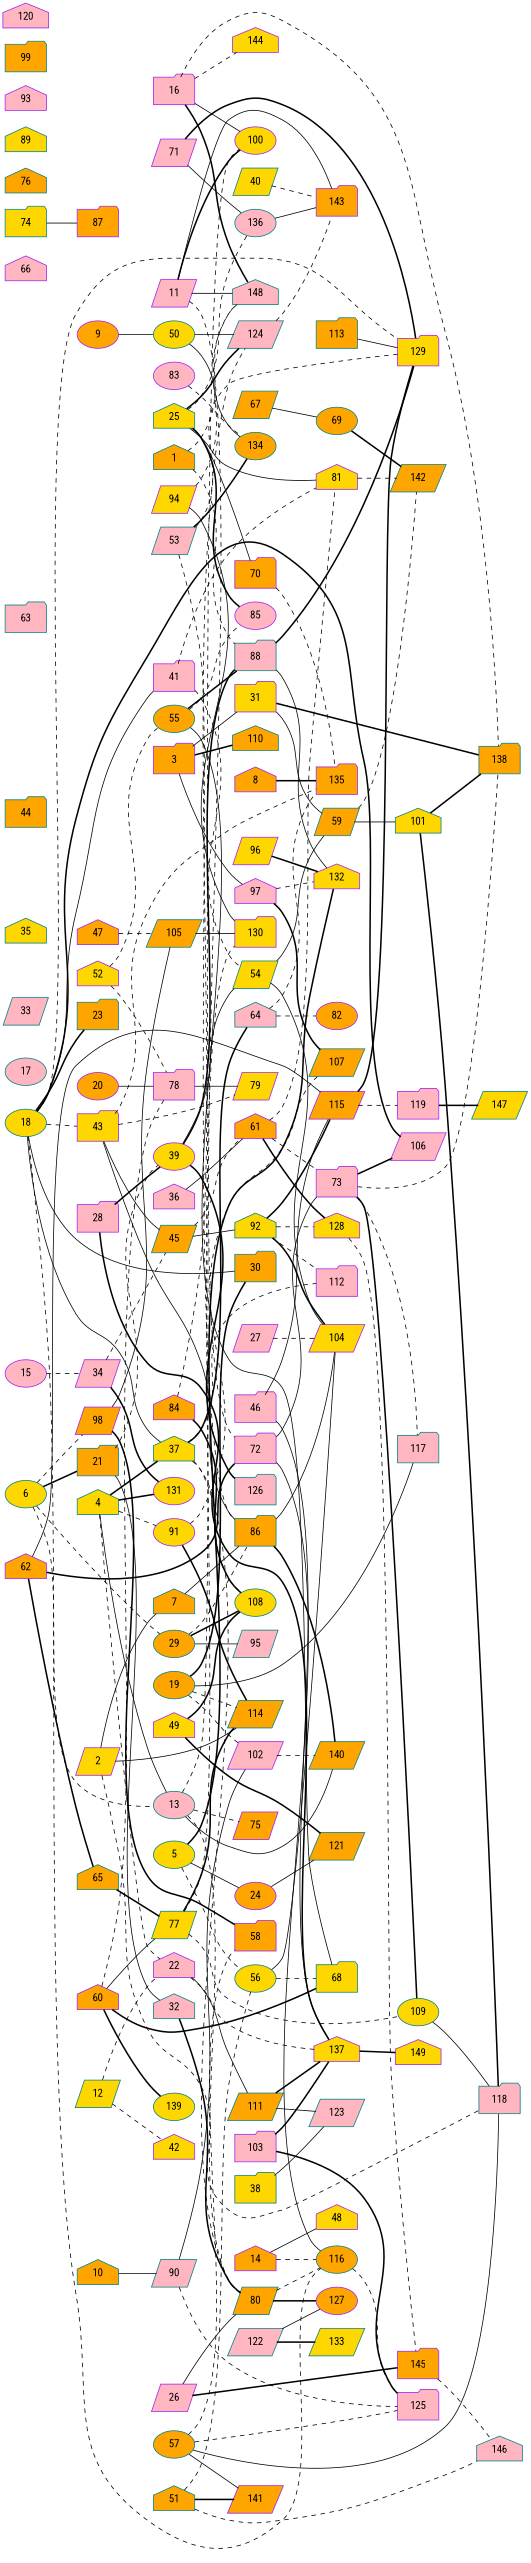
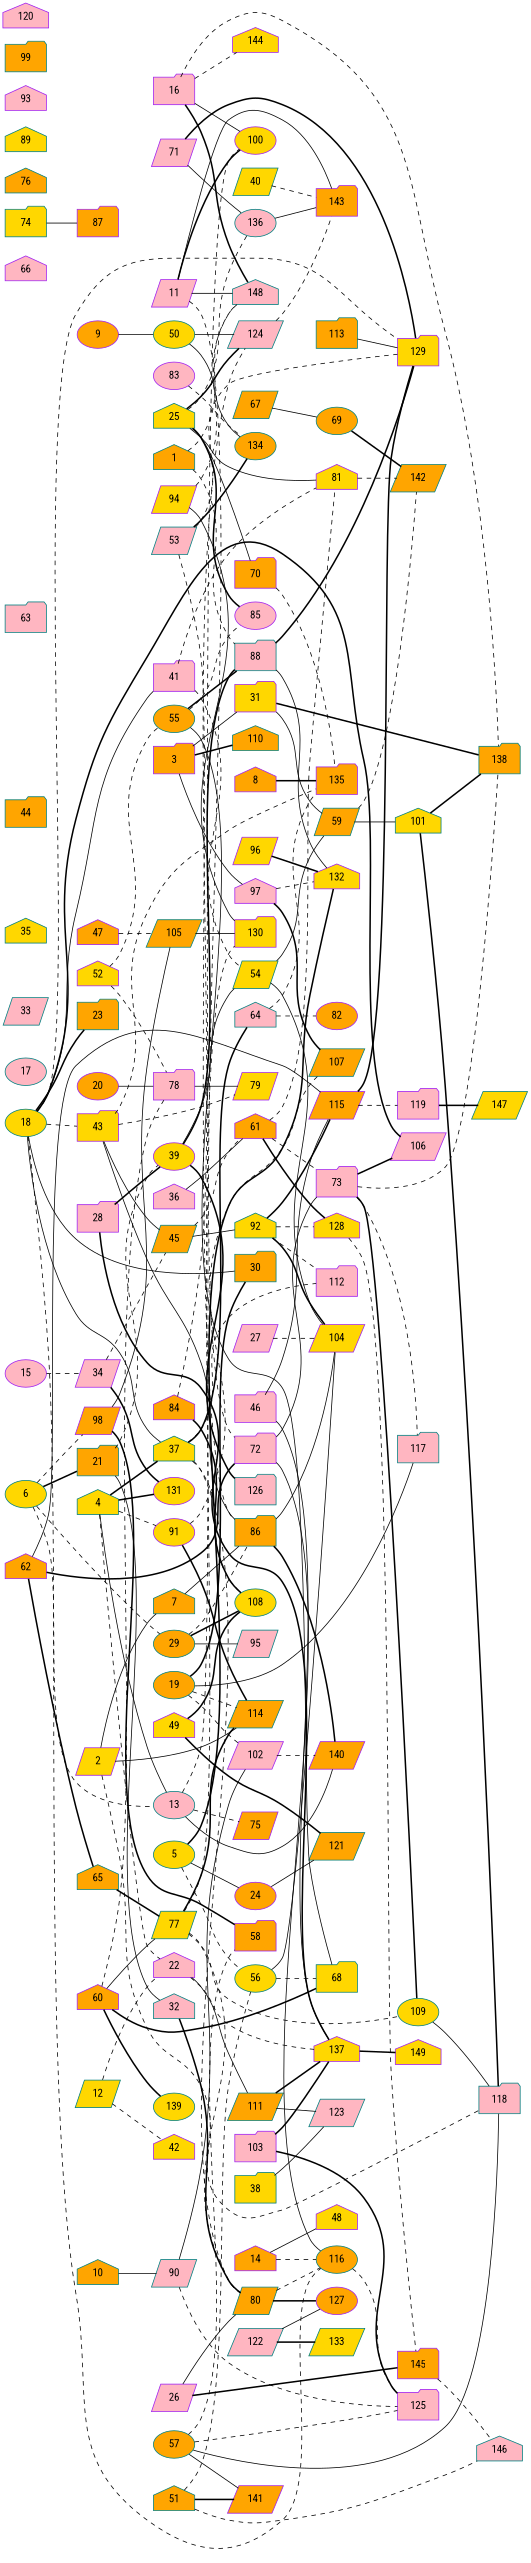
  graph {
    fontname="Roboto Condensed"
    rankdir=LR
    node [color=teal fillcolor=orange fontname="Roboto Condensed" shape=house style=filled]
    edge [fontname="Roboto Condensed" style=dashed]
    1
    88 [fillcolor=lightpink shape=folder]
    148 [fillcolor=lightpink]
    132 [color=purple fillcolor=gold]
    129 [color=purple fillcolor=gold shape=folder]
    2 [color=purple fillcolor=gold shape=parallelogram]
    7
    114 [shape=parallelogram]
    118 [fillcolor=lightpink shape=folder]
    86 [shape=folder]
    3 [color=purple shape=folder]
    31 [color=purple fillcolor=gold shape=folder]
    97 [color=purple fillcolor=lightpink]
    110
    138 [shape=folder]
    59 [shape=parallelogram]
    107 [shape=parallelogram]
    4 [fillcolor=gold]
    13 [fillcolor=lightpink shape=ellipse]
    22 [color=purple fillcolor=lightpink]
    37 [fillcolor=gold]
    91 [color=purple fillcolor=gold shape=ellipse]
    131 [color=purple fillcolor=gold shape=ellipse]
    100 [color=purple fillcolor=gold shape=ellipse]
    75 [color=purple shape=parallelogram]
    80 [shape=parallelogram]
-   140 [shape=parallelogram]
+   140 [color=purple shape=parallelogram]
    111 [shape=parallelogram]
    137 [color=purple fillcolor=gold]
    108 [fillcolor=gold shape=ellipse]
    64 [fillcolor=lightpink]
    112 [color=purple fillcolor=lightpink shape=folder]
    5 [fillcolor=gold shape=ellipse]
    24 [color=purple shape=ellipse]
    56 [fillcolor=gold shape=ellipse]
    121 [shape=parallelogram]
    104 [color=purple fillcolor=gold shape=parallelogram]
    68 [fillcolor=gold shape=folder]
    6 [fillcolor=gold shape=ellipse]
    21 [shape=folder]
    29 [shape=ellipse]
    98 [color=purple shape=parallelogram]
    32 [fillcolor=lightpink]
    39 [color=purple fillcolor=gold shape=ellipse]
    95 [fillcolor=lightpink shape=parallelogram]
    58 [color=purple shape=folder]
    105 [shape=parallelogram]
    135 [color=purple shape=folder]
    8 [color=purple]
    9 [color=purple shape=ellipse]
    50 [fillcolor=gold shape=ellipse]
    124 [fillcolor=lightpink shape=parallelogram]
    134 [shape=ellipse]
    10
    90 [fillcolor=lightpink shape=parallelogram]
    102 [color=purple fillcolor=lightpink shape=parallelogram]
    125 [color=purple fillcolor=lightpink shape=folder]
    11 [color=purple fillcolor=lightpink shape=parallelogram]
    72 [color=purple fillcolor=lightpink shape=folder]
    143 [color=purple shape=folder]
    116 [shape=ellipse]
    73 [color=purple fillcolor=lightpink shape=folder]
    12 [fillcolor=gold shape=parallelogram]
    42 [color=purple fillcolor=gold]
    127 [color=purple shape=ellipse]
    48 [color=purple fillcolor=gold]
    14 [color=purple]
    15 [color=purple fillcolor=lightpink shape=ellipse]
    34 [color=purple fillcolor=lightpink shape=parallelogram]
    45 [shape=parallelogram]
    16 [color=purple fillcolor=lightpink shape=folder]
    144 [color=purple fillcolor=gold]
    17 [fillcolor=lightpink shape=ellipse]
    18 [fillcolor=gold shape=ellipse]
    23 [shape=folder]
    30 [shape=folder]
    41 [color=purple fillcolor=lightpink shape=folder]
    43 [color=purple fillcolor=gold shape=folder]
    106 [color=purple fillcolor=lightpink shape=parallelogram]
    81 [color=purple fillcolor=gold]
    54 [fillcolor=gold shape=parallelogram]
    79 [color=purple fillcolor=gold shape=parallelogram]
    19 [shape=ellipse]
    117 [fillcolor=lightpink shape=folder]
    20 [color=purple shape=ellipse]
    78 [color=purple fillcolor=lightpink shape=folder]
    126 [fillcolor=lightpink shape=folder]
    123 [fillcolor=lightpink shape=parallelogram]
    149 [color=purple fillcolor=gold]
    25 [fillcolor=gold]
    70 [color=purple shape=folder]
    85 [color=purple fillcolor=lightpink shape=ellipse]
    136 [fillcolor=lightpink shape=ellipse]
    142 [shape=parallelogram]
    26 [color=purple fillcolor=lightpink shape=parallelogram]
    145 [color=purple shape=folder]
    146 [fillcolor=lightpink]
    27 [color=purple fillcolor=lightpink shape=parallelogram]
    28 [color=purple fillcolor=lightpink shape=folder]
    101 [fillcolor=gold]
    33 [fillcolor=lightpink shape=parallelogram]
    61 [color=purple]
    92 [fillcolor=gold]
    35 [fillcolor=gold]
    36 [color=purple fillcolor=lightpink]
    128 [color=purple fillcolor=gold]
    82 [color=purple shape=ellipse]
    38 [fillcolor=gold shape=folder]
    40 [fillcolor=gold shape=parallelogram]
    44 [shape=folder]
    115 [color=purple shape=parallelogram]
    46 [color=purple fillcolor=lightpink shape=folder]
    119 [color=purple fillcolor=lightpink shape=folder]
    47 [color=purple]
    130 [color=purple fillcolor=gold shape=folder]
    49 [color=purple fillcolor=gold]
    51
    141 [color=purple shape=parallelogram]
    52 [color=purple fillcolor=gold]
    55 [shape=ellipse]
    53 [fillcolor=lightpink shape=parallelogram]
    57 [shape=ellipse]
    60 [color=purple]
    77 [fillcolor=gold shape=parallelogram]
    139 [fillcolor=gold shape=ellipse]
    109 [fillcolor=gold shape=ellipse]
    62 [color=purple]
    65
    63 [fillcolor=lightpink shape=folder]
    66 [color=purple fillcolor=lightpink]
    67 [shape=parallelogram]
    69 [shape=ellipse]
    71 [color=purple fillcolor=lightpink shape=parallelogram]
    74 [fillcolor=gold shape=folder]
    87 [color=purple shape=folder]
    76
    83 [color=purple fillcolor=lightpink shape=ellipse]
    84 [color=purple]
    89 [fillcolor=gold]
    93 [color=purple fillcolor=lightpink]
    94 [color=purple fillcolor=gold shape=parallelogram]
    96 [color=purple fillcolor=gold shape=parallelogram]
    99 [shape=folder]
    103 [color=purple fillcolor=lightpink shape=folder]
    113 [shape=folder]
    147 [fillcolor=gold shape=parallelogram]
    120 [color=purple fillcolor=lightpink]
    122 [fillcolor=lightpink shape=parallelogram]
    133 [fillcolor=gold shape=parallelogram]
    1 -- 88
    1 -- 148
    88 -- 132 [style=solid]
    88 -- 129 [style=bold]
    2 -- 7 [style=solid]
    2 -- 114 [style=solid]
    2 -- 118
    7 -- 86 [style=solid]
    86 -- 140 [style=bold]
    86 -- 104 [style=solid]
    3 -- 31 [style=solid]
    3 -- 97 [style=solid]
    3 -- 110 [style=bold]
    31 -- 138 [style=bold]
    31 -- 59 [style=solid]
    97 -- 132
    97 -- 107 [style=bold]
    59 -- 142
    59 -- 101 [style=solid]
    4 -- 13 [style=solid]
    4 -- 22
    4 -- 37 [style=bold]
    4 -- 91
    4 -- 131 [style=bold]
    13 -- 100
    13 -- 75
-   13 -- 80
+   77 -- 80
    13 -- 140 [style=solid]
    22 -- 111 [style=solid]
    22 -- 137
    37 -- 80
    37 -- 108
    37 -- 64 [style=bold]
    37 -- 112
    91 -- 114 [style=bold]
    91 -- 107
    80 -- 116
    80 -- 127 [style=bold]
    111 -- 137 [style=bold]
    111 -- 123 [style=solid]
    137 -- 149 [style=bold]
    64 -- 135
    64 -- 82
    5 -- 132 [style=bold]
    5 -- 24 [style=solid]
    5 -- 56
    24 -- 121 [style=solid]
    56 -- 104 [style=solid]
    56 -- 68
    6 -- 13
    6 -- 21 [style=bold]
    6 -- 29
    6 -- 98
    21 -- 32 [style=solid]
    21 -- 39
    29 -- 86
    29 -- 108 [style=bold]
    29 -- 95 [style=solid]
    98 -- 58 [style=bold]
    98 -- 105 [style=solid]
    32 -- 80 [style=bold]
    39 -- 88 [style=bold]
    39 -- 54 [style=solid]
    39 -- 126 [style=bold]
    105 -- 130 [style=solid]
    8 -- 135 [style=bold]
    9 -- 50 [style=solid]
    50 -- 124 [style=solid]
    50 -- 134 [style=solid]
    124 -- 143
    10 -- 90 [style=solid]
    90 -- 102 [style=solid]
    90 -- 125
    102 -- 140
    11 -- 148 [style=solid]
    11 -- 100 [style=bold]
    11 -- 72
    11 -- 143 [style=solid]
    72 -- 116 [style=solid]
    72 -- 73 [style=solid]
    116 -- 125
    73 -- 138
    73 -- 106 [style=bold]
    73 -- 117
    73 -- 109 [style=bold]
    12 -- 22
    12 -- 42
    14 -- 116
    14 -- 48 [style=solid]
    15 -- 34
    34 -- 131 [style=bold]
    34 -- 45
    45 -- 61
    45 -- 92 [style=solid]
    16 -- 148 [style=bold]
    16 -- 138
    16 -- 100 [style=solid]
    16 -- 144
    18 -- 129
    18 -- 37 [style=solid]
    18 -- 116
    18 -- 23 [style=bold]
    18 -- 30 [style=solid]
    18 -- 41 [style=solid]
    18 -- 43
    18 -- 106 [style=bold]
    41 -- 81
    41 -- 54
    43 -- 86 [style=solid]
    43 -- 135
    43 -- 45 [style=solid]
    43 -- 79
    81 -- 142
    54 -- 59 [style=solid]
    54 -- 104 [style=solid]
    19 -- 114
    19 -- 102
    19 -- 30 [style=bold]
    19 -- 117 [style=solid]
    20 -- 78 [style=solid]
    78 -- 79 [style=solid]
    25 -- 124 [style=bold]
    25 -- 81 [style=solid]
    25 -- 70 [style=solid]
    25 -- 85 [style=bold]
    25 -- 136
    70 -- 135
    136 -- 143 [style=solid]
    26 -- 80 [style=solid]
    26 -- 145 [style=bold]
    145 -- 146
    27 -- 104
    28 -- 137 [style=bold]
    28 -- 39 [style=bold]
    101 -- 118 [style=bold]
    101 -- 138 [style=bold]
    61 -- 73
    61 -- 81
    61 -- 128 [style=bold]
    92 -- 112
    92 -- 104 [style=bold]
    92 -- 128
    92 -- 115 [style=bold]
    36 -- 61 [style=solid]
    128 -- 145
    38 -- 123 [style=solid]
    40 -- 143
    115 -- 129 [style=bold]
    115 -- 119
    46 -- 137 [style=solid]
    46 -- 115 [style=solid]
    119 -- 147 [style=bold]
    47 -- 105
    49 -- 108 [style=bold]
    49 -- 121 [style=bold]
    51 -- 56
    51 -- 146
    51 -- 141 [style=bold]
    52 -- 78
    52 -- 55
    55 -- 88 [style=bold]
    55 -- 68 [style=solid]
    55 -- 85
    53 -- 129
    53 -- 86
    53 -- 134 [style=bold]
    57 -- 118 [style=solid]
    57 -- 58
    57 -- 125
    57 -- 141 [style=solid]
    60 -- 68 [style=bold]
    60 -- 78
    60 -- 77 [style=solid]
    60 -- 139 [style=bold]
    77 -- 114 [style=bold]
    77 -- 130
    77 -- 109
    109 -- 118 [style=solid]
    62 -- 72 [style=bold]
    62 -- 115 [style=solid]
    62 -- 65 [style=bold]
    65 -- 77 [style=bold]
    67 -- 69 [style=solid]
    69 -- 142 [style=bold]
    71 -- 129 [style=bold]
    71 -- 136 [style=solid]
    74 -- 87 [style=solid]
    83 -- 134
    84 -- 108 [style=bold]
    84 -- 124
    94 -- 148
    94 -- 130 [style=solid]
    96 -- 132 [style=bold]
    103 -- 137 [style=bold]
    103 -- 125 [style=bold]
    113 -- 129 [style=solid]
    122 -- 127 [style=solid]
    122 -- 133 [style=bold]
  }
